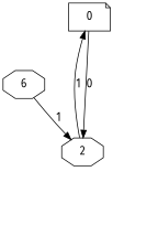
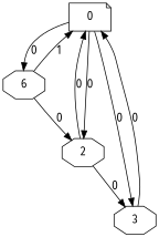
  digraph {
    fontname="Fira Sans"
    node [fontname="Fira Sans" shape=octagon]
    edge [fontname="Fira Sans"]
    0 [shape=note]
    n2 [label=6]
    2
+   3
+   0 -> n2 [label=0]
    0 -> 2 [label=0]
-   n2 -> 2 [label=1]
-   2 -> 0 [label=1]
+   0 -> 3 [label=0]
+   n2 -> 0 [label=1]
+   n2 -> 2 [label=0]
+   2 -> 0 [label=0]
+   2 -> 3 [label=0]
+   3 -> 0 [label=0]
  }
